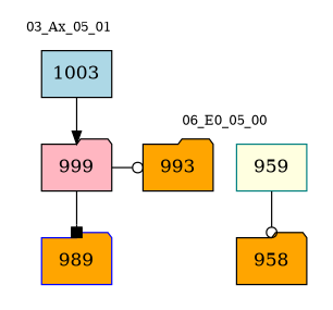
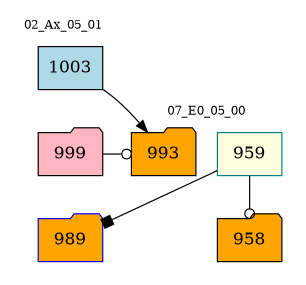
  digraph {
    node [color=black fillcolor=orange shape=folder style=filled]
    edge [arrowhead=odot color=black]
    n1 [fillcolor=lightblue label=1003 shape=box]
    n2 [fillcolor=lightpink label=999]
    n3 [color=blue label=989]
    n4 [color=teal fillcolor=lightyellow label=959 shape=box]
    n5 [label=958]
    n6 [label=993]
    subgraph cluster_1 {
      color=white
      fontsize=10
-     label="03_Ax_05_01"
+     label="02_Ax_05_01"
      n1
      n2
      n3
    }
    subgraph cluster_2 {
      color=white
      fontsize=10
-     label="06_E0_05_00"
+     label="07_E0_05_00"
      n4
      n5
      n6
    }
-   n1 -> n2 [arrowhead=normal]
-   n2 -> n3 [arrowhead=box]
+   n1 -> n6 [arrowhead=normal]
+   n4 -> n3 [arrowhead=box]
    n2 -> n6
    n4 -> n5
  }
